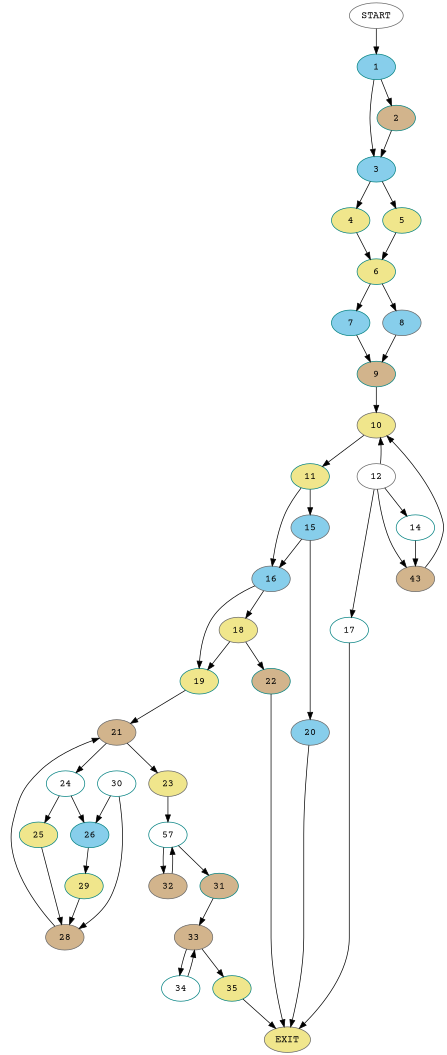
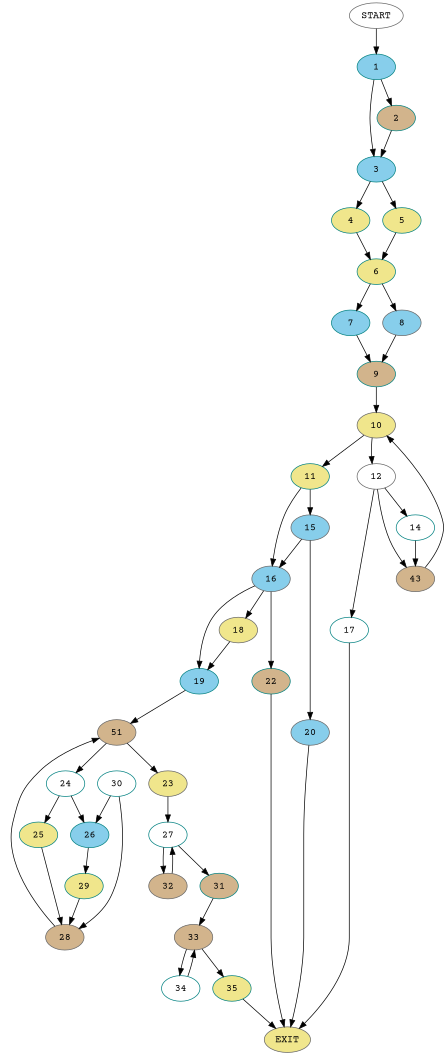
  digraph {
    fontname="Courier Prime"
    node [color=teal fillcolor=khaki fontname="Courier Prime" style=filled]
    edge [fontname="Courier Prime"]
    n1 [color=gray40 fillcolor=white label=START]
    1 [fillcolor=skyblue]
    2 [fillcolor=tan]
    3 [fillcolor=skyblue]
    n5 [color=gray40 label=EXIT]
    4
    5
    6
    7 [fillcolor=skyblue]
    8 [color=gray40 fillcolor=skyblue]
    9 [fillcolor=tan]
    10 [color=gray40]
    11
    12 [color=gray40 fillcolor=white]
    15 [color=gray40 fillcolor=skyblue]
    16 [color=gray40 fillcolor=skyblue]
    n17 [color=gray40 fillcolor=tan label=43]
    14 [fillcolor=white]
    17 [fillcolor=white]
    20 [color=gray40 fillcolor=skyblue]
    18 [color=gray40]
-   19
+   19 [fillcolor=skyblue]
    22 [fillcolor=tan]
-   21 [color=gray40 fillcolor=tan]
+   21 [color=gray40 fillcolor=tan label=51]
    23 [color=gray40]
    24 [fillcolor=white]
-   27 [fillcolor=white label=57]
+   27 [fillcolor=white]
    25
    26 [fillcolor=skyblue]
    31 [fillcolor=tan]
    32 [color=gray40 fillcolor=tan]
    28 [color=gray40 fillcolor=tan]
    29
    30 [fillcolor=white]
    33 [color=gray40 fillcolor=tan]
    34 [fillcolor=white]
    35
    n1 -> 1
    1 -> 2
    1 -> 3
    2 -> 3
    3 -> 4
    3 -> 5
    4 -> 6
    5 -> 6
    6 -> 7
    6 -> 8
    7 -> 9
    8 -> 9
    9 -> 10
    10 -> 11
-   12 -> 10
+   10 -> 12
    11 -> 15
    11 -> 16
    12 -> n17
    12 -> 14
    12 -> 17
    15 -> 16
    15 -> 20
    16 -> 18
    16 -> 19
    n17 -> 10
    14 -> n17
    17 -> n5
    20 -> n5
    18 -> 19
-   18 -> 22
+   16 -> 22
    19 -> 21
    22 -> n5
    21 -> 23
    21 -> 24
    23 -> 27
    24 -> 25
    24 -> 26
    27 -> 31
    27 -> 32
    25 -> 28
    26 -> 29
    31 -> 33
    32 -> 27
    28 -> 21
    29 -> 28
    30 -> 26
    30 -> 28
    33 -> 34
    33 -> 35
    34 -> 33
    35 -> n5
  }
